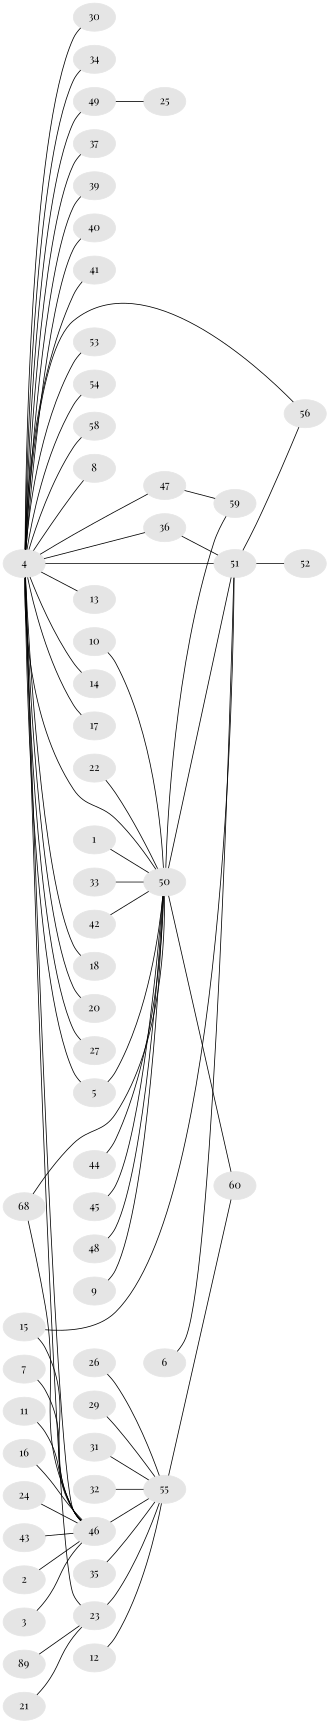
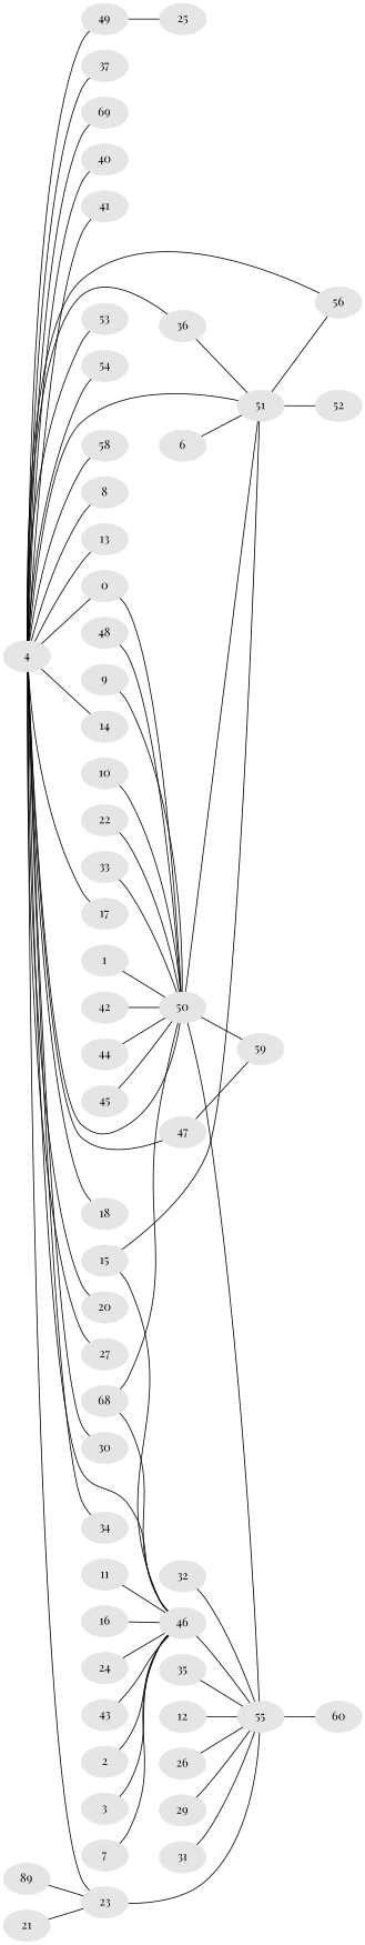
  graph {
    fontname="Playfair Display"
    rankdir=LR
    node [color=gray90 fontname="Playfair Display" style=filled]
    edge [fontname="Playfair Display" weight=1.0]
    1
    50
    51
    59
    55
    2
    46
    3
    4
-   5
+   5 [label=0]
    8
    13
    14
    17
    18
    20
    23
    27
    30
    34
    36
    37
-   39
+   39 [label=69]
    40
    41
    47
    49
    53
    54
    56
    58
    25
    52
    6
    7
    9
    10
    11
    12
    60
    15
    16
    n43 [label=89]
    21
    22
    24
    26
    29
    31
    32
    33
    35
    n53 [label=68]
    42
    43
    44
    45
    48
    1 -- 50
    50 -- 51
    50 -- 59
-   50 -- 60
+   50 -- 55
    51 -- 56
    51 -- 52
    55 -- 60
    2 -- 46
    46 -- 55
    3 -- 46
    4 -- 50 [weight=3.0]
    4 -- 51 [weight=2.0]
    4 -- 46
    4 -- 5
    4 -- 8
    4 -- 13
    4 -- 14 [weight=2.0]
    4 -- 17
    4 -- 18
    4 -- 20
    4 -- 23 [weight=2.0]
    4 -- 27
    4 -- 30
    4 -- 34
    4 -- 36
    4 -- 37
    4 -- 39
    4 -- 40
    4 -- 41
    4 -- 47
    4 -- 49
    4 -- 53
    4 -- 54
    4 -- 56
    4 -- 58
    5 -- 50
    23 -- 55
    36 -- 51
    47 -- 59
    49 -- 25
    6 -- 51
    7 -- 46
    9 -- 50
    10 -- 50
    11 -- 46
    12 -- 55
    15 -- 51
    15 -- 46
    16 -- 46
    n43 -- 23
    21 -- 23
    22 -- 50
    24 -- 46
    26 -- 55
    29 -- 55
    31 -- 55
    32 -- 55
    33 -- 50
    35 -- 55
    n53 -- 50
    n53 -- 46
    42 -- 50
    43 -- 46
    44 -- 50
    45 -- 50
    48 -- 50
  }
